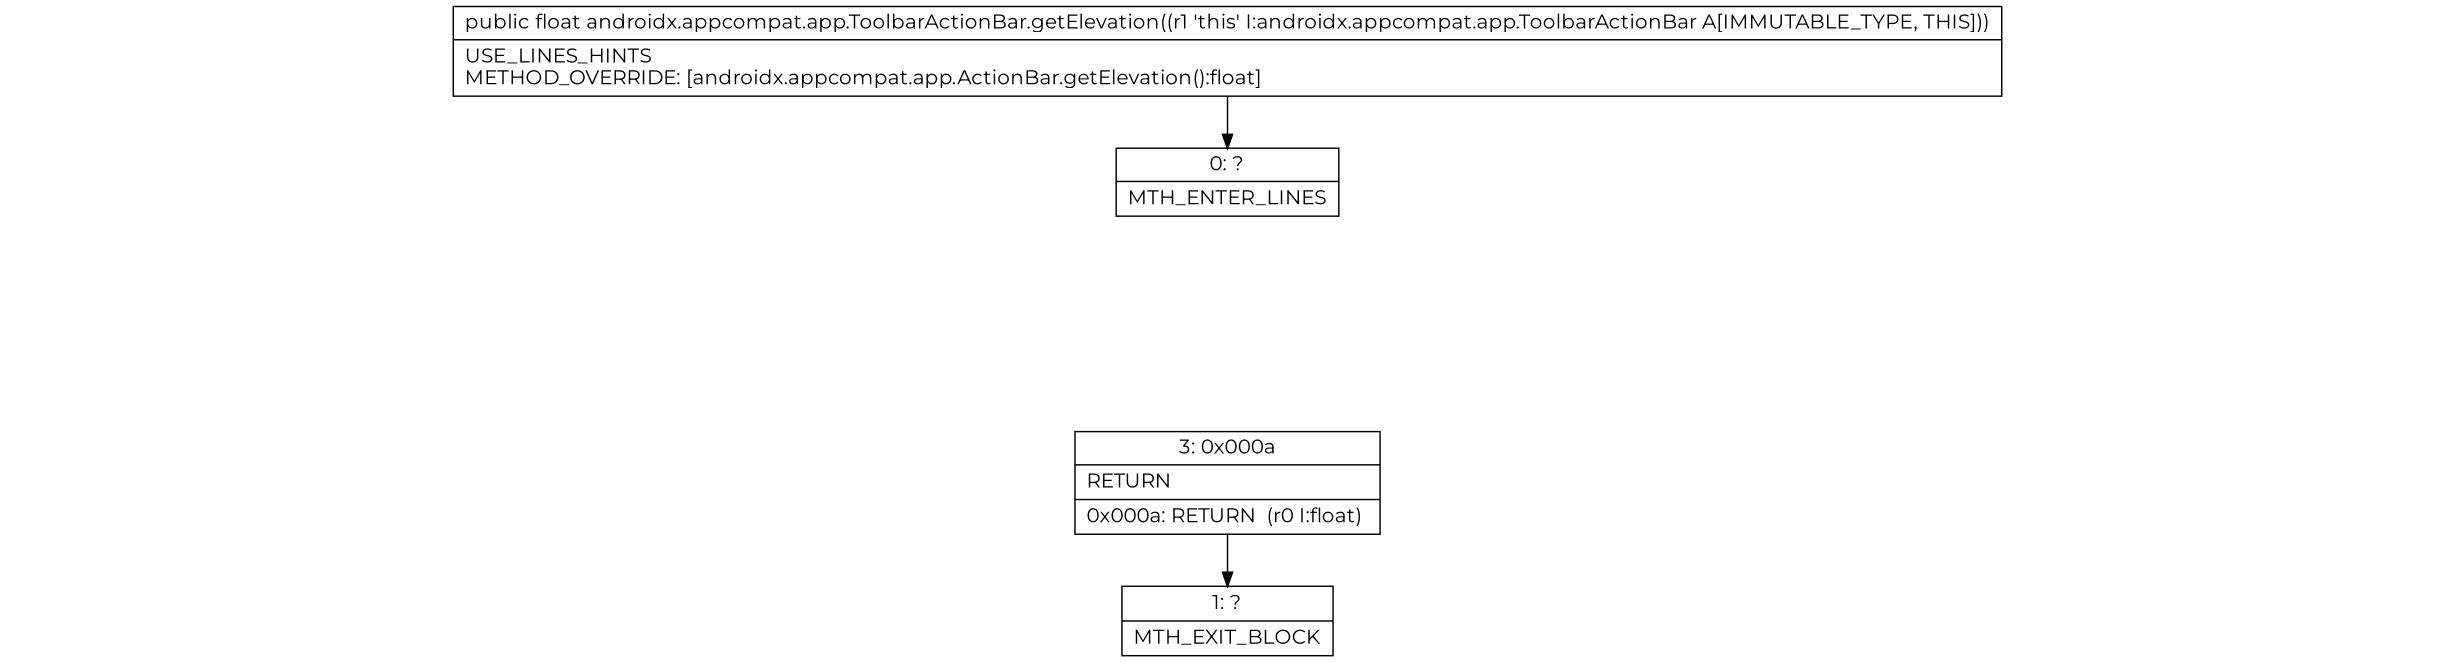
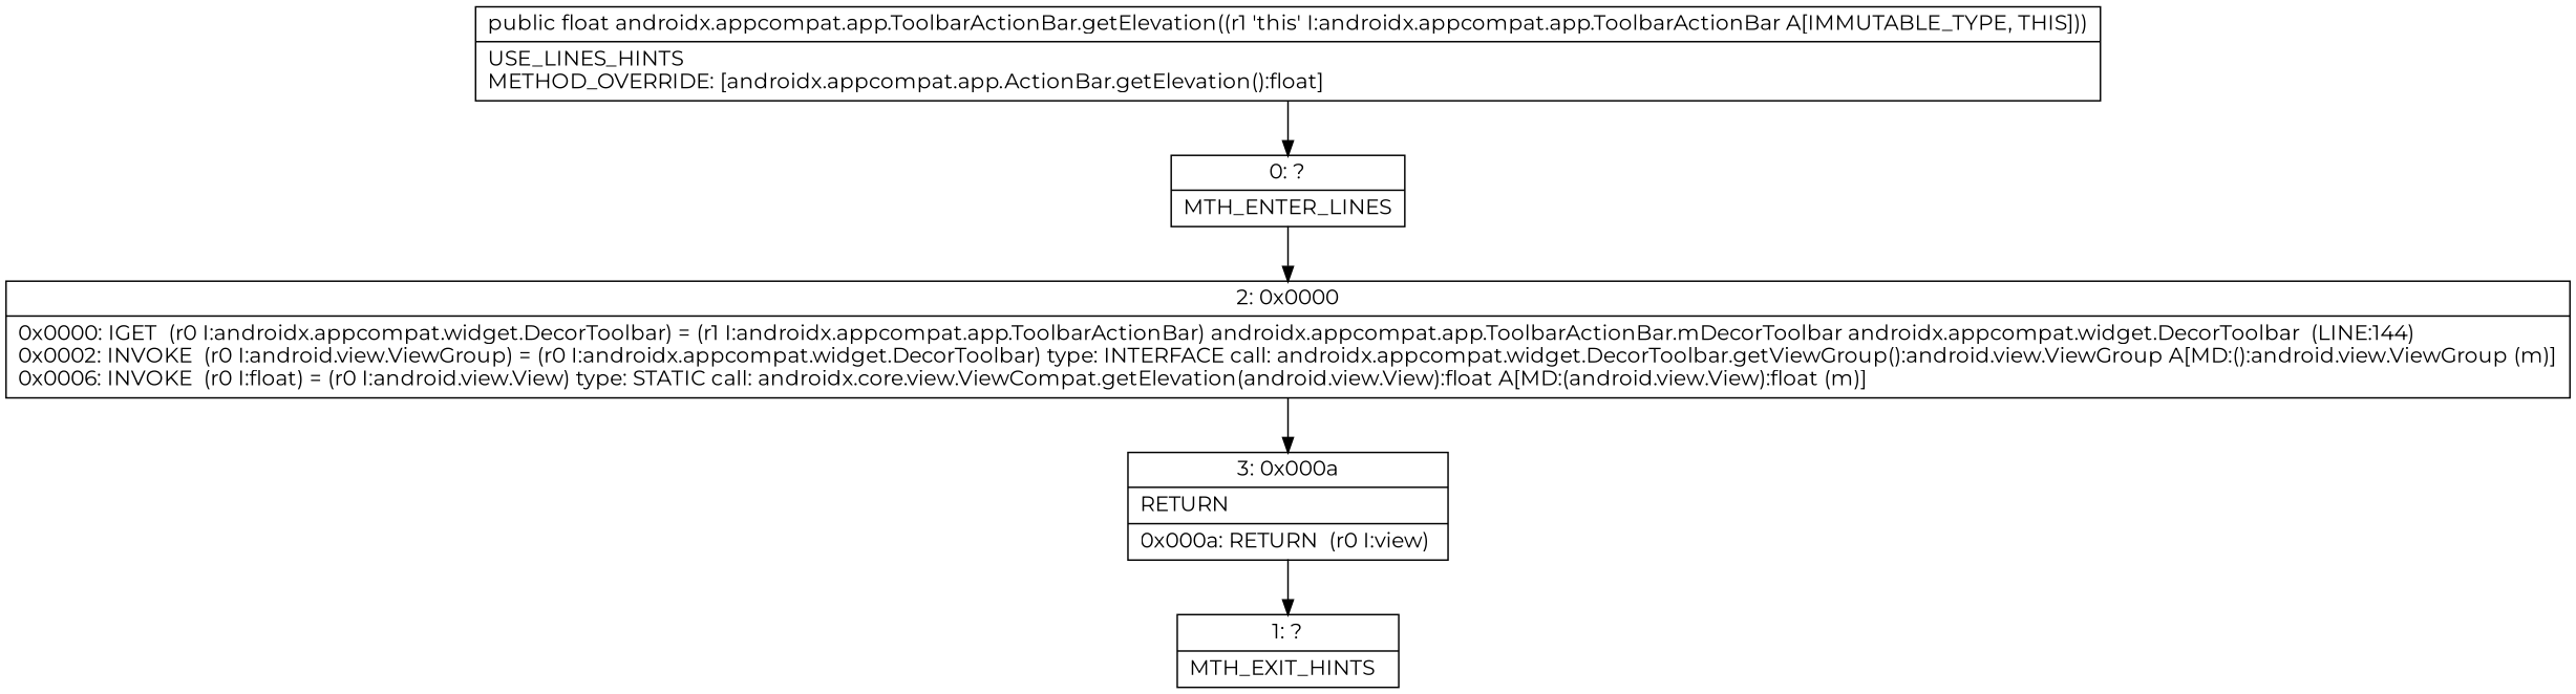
  digraph {
    fontname=Montserrat
    node [fontname=Montserrat shape=record]
    edge [fontname=Montserrat]
    n1 [label="{0\:\ ?|MTH_ENTER_LINES\l}"]
-   n3 [label="{3\:\ 0x000a|RETURN\l|0x000a: RETURN  (r0 I:float) \l}"]
-   n4 [label="{1\:\ ?|MTH_EXIT_BLOCK\l}"]
+   n2 [label="{2\:\ 0x0000|0x0000: IGET  (r0 I:androidx.appcompat.widget.DecorToolbar) = (r1 I:androidx.appcompat.app.ToolbarActionBar) androidx.appcompat.app.ToolbarActionBar.mDecorToolbar androidx.appcompat.widget.DecorToolbar  (LINE:144)\l0x0002: INVOKE  (r0 I:android.view.ViewGroup) = (r0 I:androidx.appcompat.widget.DecorToolbar) type: INTERFACE call: androidx.appcompat.widget.DecorToolbar.getViewGroup():android.view.ViewGroup A[MD:():android.view.ViewGroup (m)]\l0x0006: INVOKE  (r0 I:float) = (r0 I:android.view.View) type: STATIC call: androidx.core.view.ViewCompat.getElevation(android.view.View):float A[MD:(android.view.View):float (m)]\l}"]
+   n3 [label="{3\:\ 0x000a|RETURN\l|0x000a: RETURN  (r0 I:view) \l}"]
+   n4 [label="{1\:\ ?|MTH_EXIT_HINTS\l}"]
    n5 [label="{public float androidx.appcompat.app.ToolbarActionBar.getElevation((r1 'this' I:androidx.appcompat.app.ToolbarActionBar A[IMMUTABLE_TYPE, THIS]))  | USE_LINES_HINTS\lMETHOD_OVERRIDE: [androidx.appcompat.app.ActionBar.getElevation():float]\l}"]
+   n1 -> n2
+   n2 -> n3
    n3 -> n4
    n5 -> n1
  }
